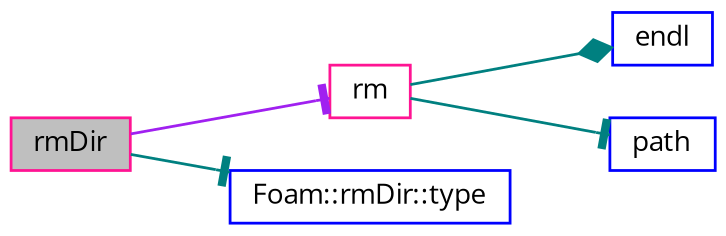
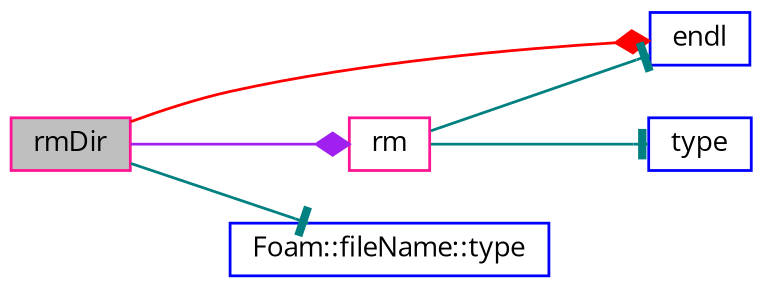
  digraph {
    fontname="Open Sans"
    rankdir=LR
    node [color=blue fontname="Open Sans" fontsize=10 shape=record]
    edge [arrowhead=tee color=teal fontname="Open Sans" fontsize=10 labelfontname=FreeSans labelfontsize=10 style=solid]
    n1 [color=deeppink fillcolor=grey75 fontcolor=black height=0.2 label=rmDir style=filled width=0.4]
    n2 [height=0.2 label=endl width=0.4]
    n3 [color=deeppink height=0.2 label=rm width=0.4]
-   n4 [height=0.2 label="Foam::rmDir::type" width=0.4]
-   n5 [height=0.2 label=path width=0.4]
-   n1 -> n3 [color=purple]
+   n4 [height=0.2 label="Foam::fileName::type" width=0.4]
+   n5 [height=0.2 label=type width=0.4]
+   n1 -> n2 [arrowhead=diamond color=red]
+   n1 -> n3 [arrowhead=diamond color=purple]
    n1 -> n4
-   n3 -> n2 [arrowhead=diamond]
+   n3 -> n2
    n3 -> n5
  }
